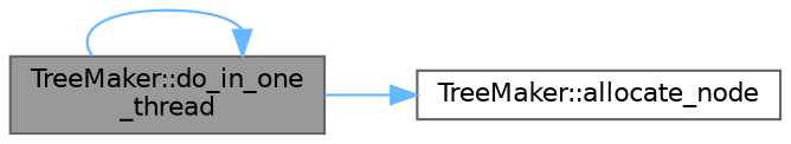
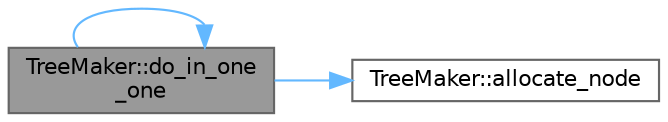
  digraph {
    rankdir=LR
    node [fontname=Helvetica fontsize=10 shape=box style=filled]
    edge [color=steelblue1 fontname=Helvetica fontsize=10 labelfontname=Helvetica labelfontsize=10 style=solid]
-   n1 [color=gray40 fillcolor=grey60 fontcolor=black height=0.2 label="TreeMaker::do_in_one\l_thread" width=0.4]
+   n1 [color=gray40 fillcolor=grey60 fontcolor=black height=0.2 label="TreeMaker::do_in_one\l_one" width=0.4]
    n2 [color=grey40 fillcolor=white height=0.2 label="TreeMaker::allocate_node" width=0.4]
    n1 -> n1
    n1 -> n2
  }
